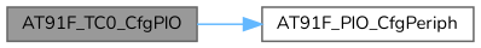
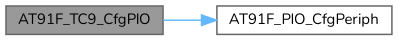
  digraph {
    rankdir=LR
    fontname=Nunito
    node [fontname=Nunito fontsize=10 shape=box style=filled]
-   n1 [color=gray40 fillcolor=grey60 fontcolor=black height=0.2 label=AT91F_TC0_CfgPIO width=0.4]
+   n1 [color=gray40 fillcolor=grey60 fontcolor=black height=0.2 label=AT91F_TC9_CfgPIO width=0.4]
    n2 [color=grey40 fillcolor=white height=0.2 label=AT91F_PIO_CfgPeriph width=0.4]
    n1 -> n2 [color=steelblue1 fontname=Nunito fontsize=10 labelfontname=Helvetica labelfontsize=10 style=solid]
  }
